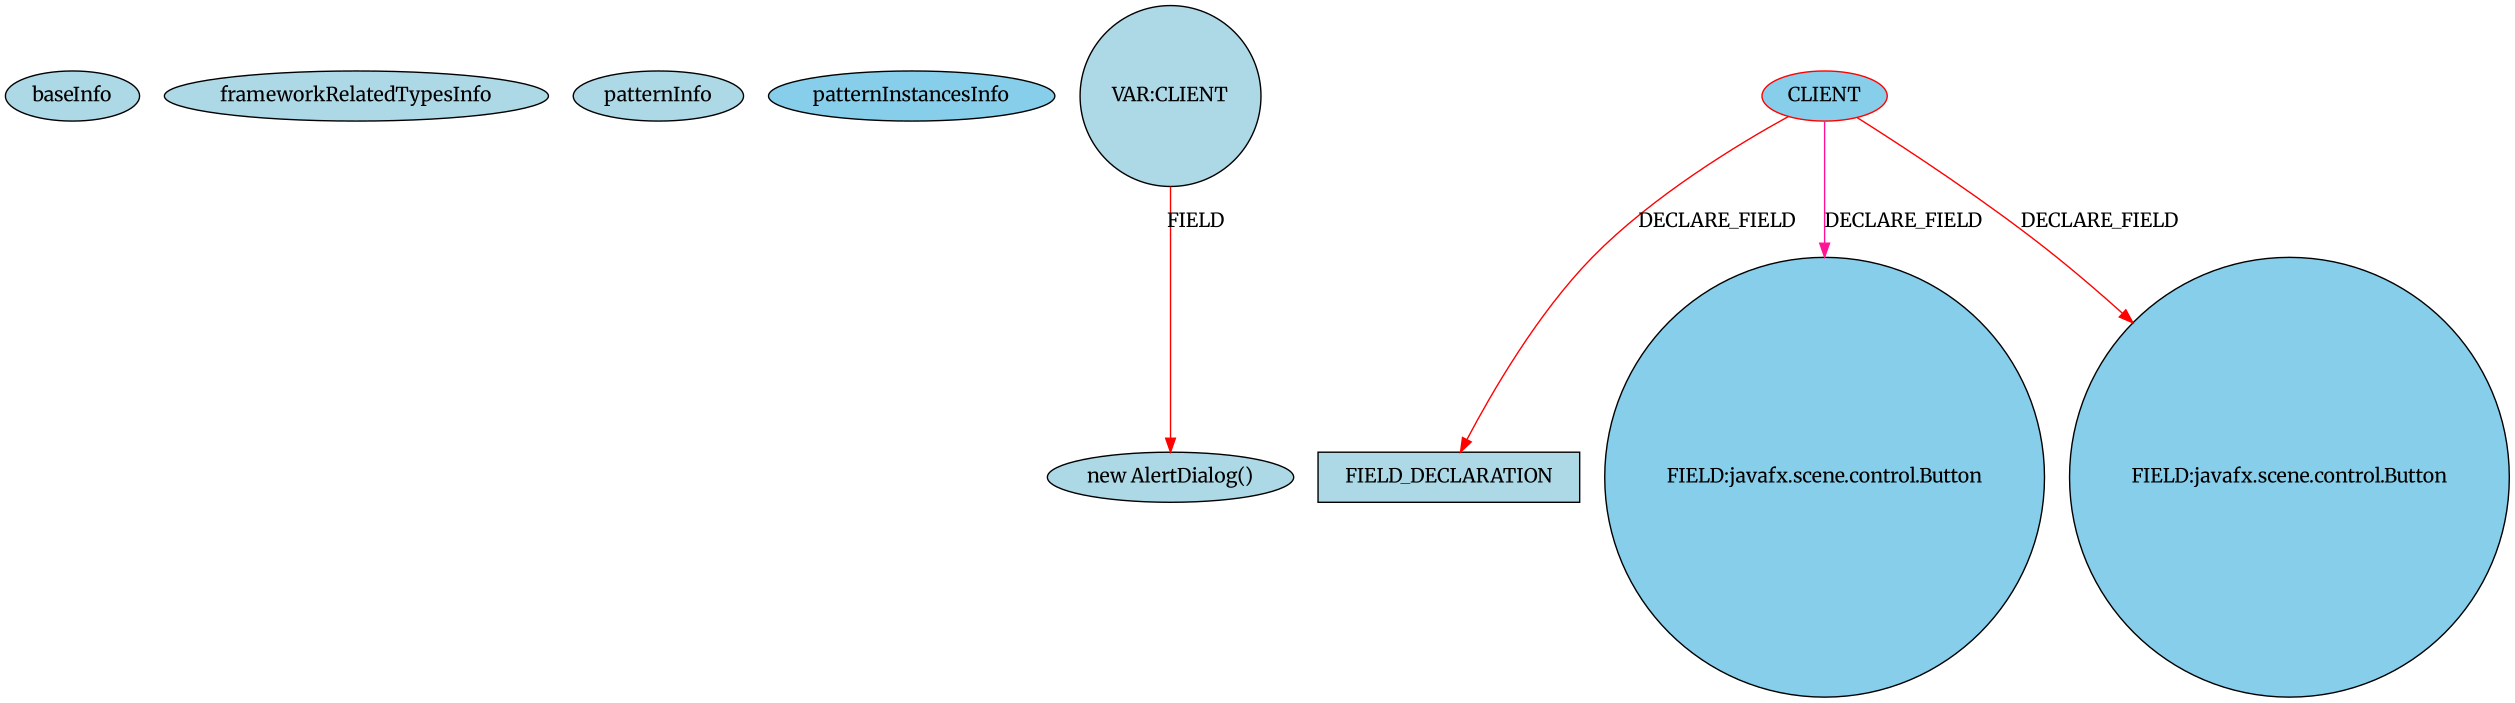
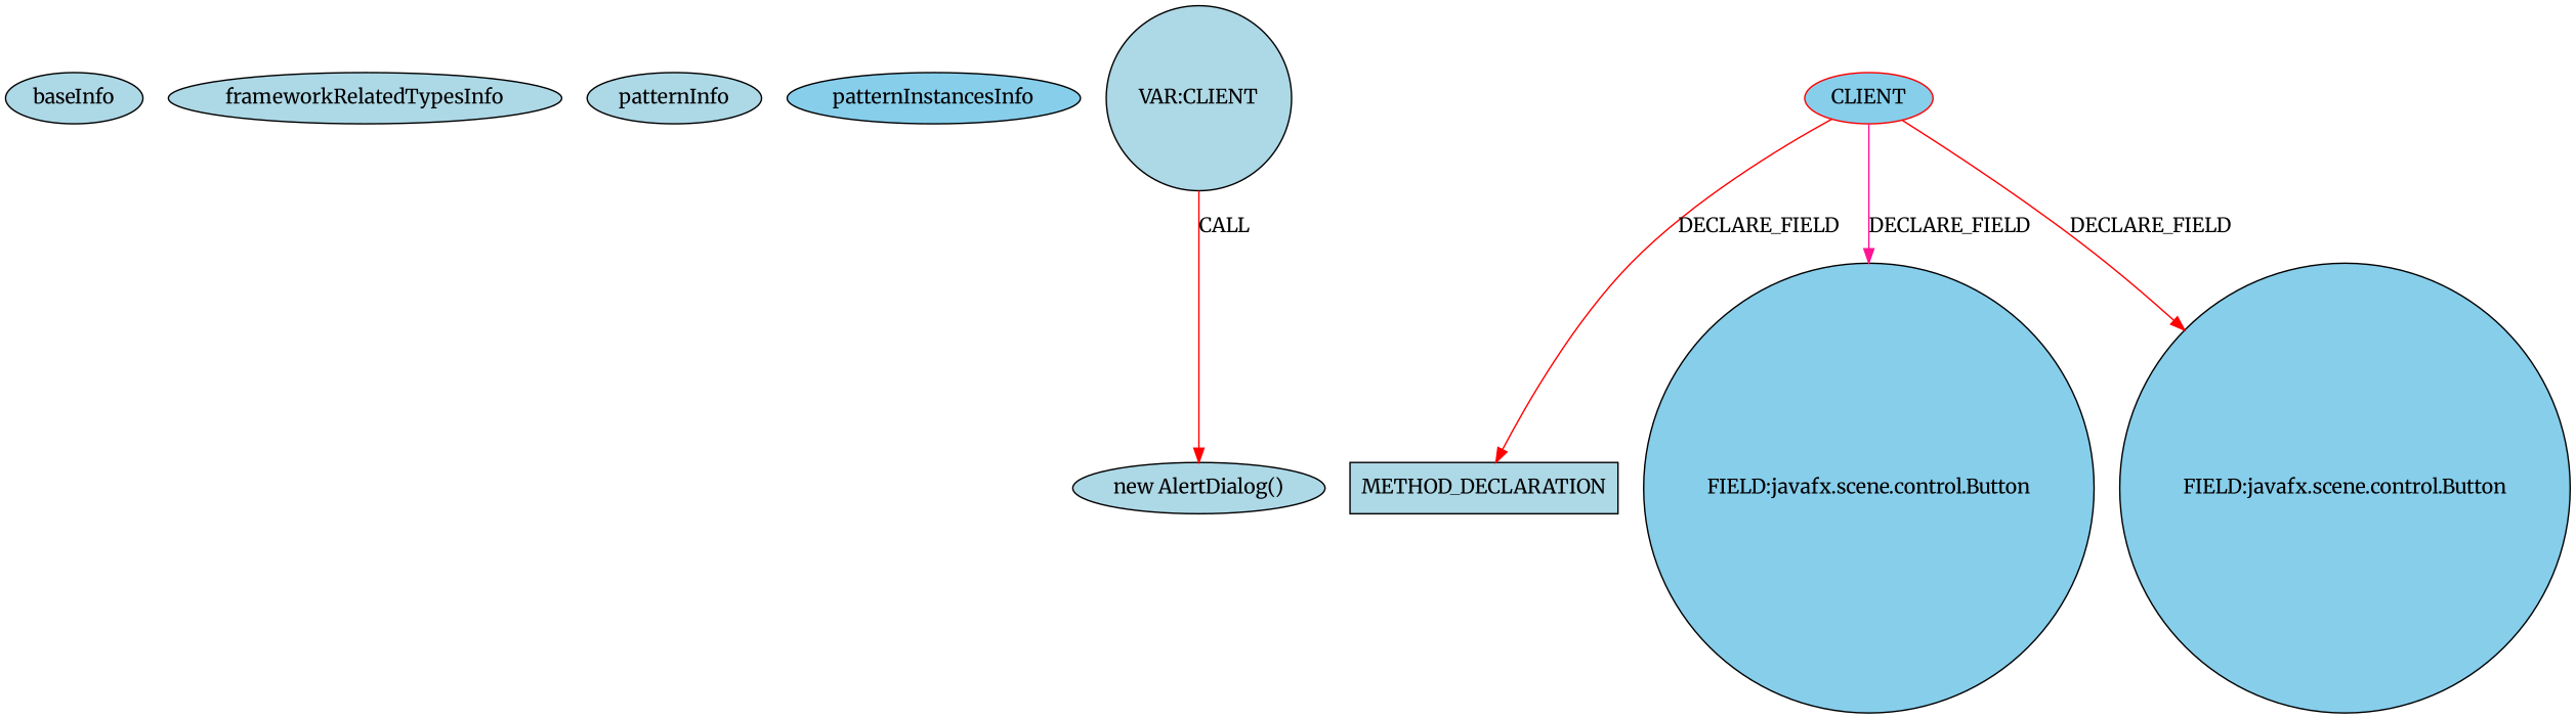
  digraph {
    fontname=Merriweather
    node [fillcolor=lightblue fontname=Merriweather style=filled isFrameworkType=false]
    edge [color=red fontname=Merriweather]
    baseInfo [category=pattern graphId=3932 isAnonymous=false possibleRelation=false isFrameworkType=""]
    frameworkRelatedTypesInfo [isFrameworkType=""]
    patternInfo [frequency=2.0 patternRootClient=0 isFrameworkType=""]
    patternInstancesInfo [0="demibenari-cd-catalog~/demibenari-cd-catalog/cd-catalog-master/src/cd/catalog/EditCDFormController.java~EditCDFormController~2395" 1="demibenari-cd-catalog~/demibenari-cd-catalog/cd-catalog-master/src/cd/catalog/MainFormController.java~MainFormController~2392" fillcolor=skyblue isFrameworkType=""]
    n5 [label="new AlertDialog()" vertexType=CONSTRUCTOR_CALL]
    n6 [label="VAR:CLIENT" shape=circle vertexType=VARIABLE_EXPRESION]
-   n7 [label=FIELD_DECLARATION shape=box vertexType=CLIENT_METHOD_DECLARATION]
+   n7 [label=METHOD_DECLARATION shape=box vertexType=CLIENT_METHOD_DECLARATION]
    n8 [color=red fillcolor=skyblue label=CLIENT vertexType=ROOT_CLIENT_CLASS_DECLARATION]
    n9 [fillcolor=skyblue label="FIELD:javafx.scene.control.Button" shape=circle vertexType=FIELD_DECLARATION]
    n10 [fillcolor=skyblue label="FIELD:javafx.scene.control.Button" shape=circle vertexType=FIELD_DECLARATION]
-   n6 -> n5 [label=FIELD]
+   n6 -> n5 [label=CALL]
    n8 -> n7 [label=DECLARE_FIELD]
    n8 -> n9 [color=deeppink label=DECLARE_FIELD]
    n8 -> n10 [label=DECLARE_FIELD]
  }
